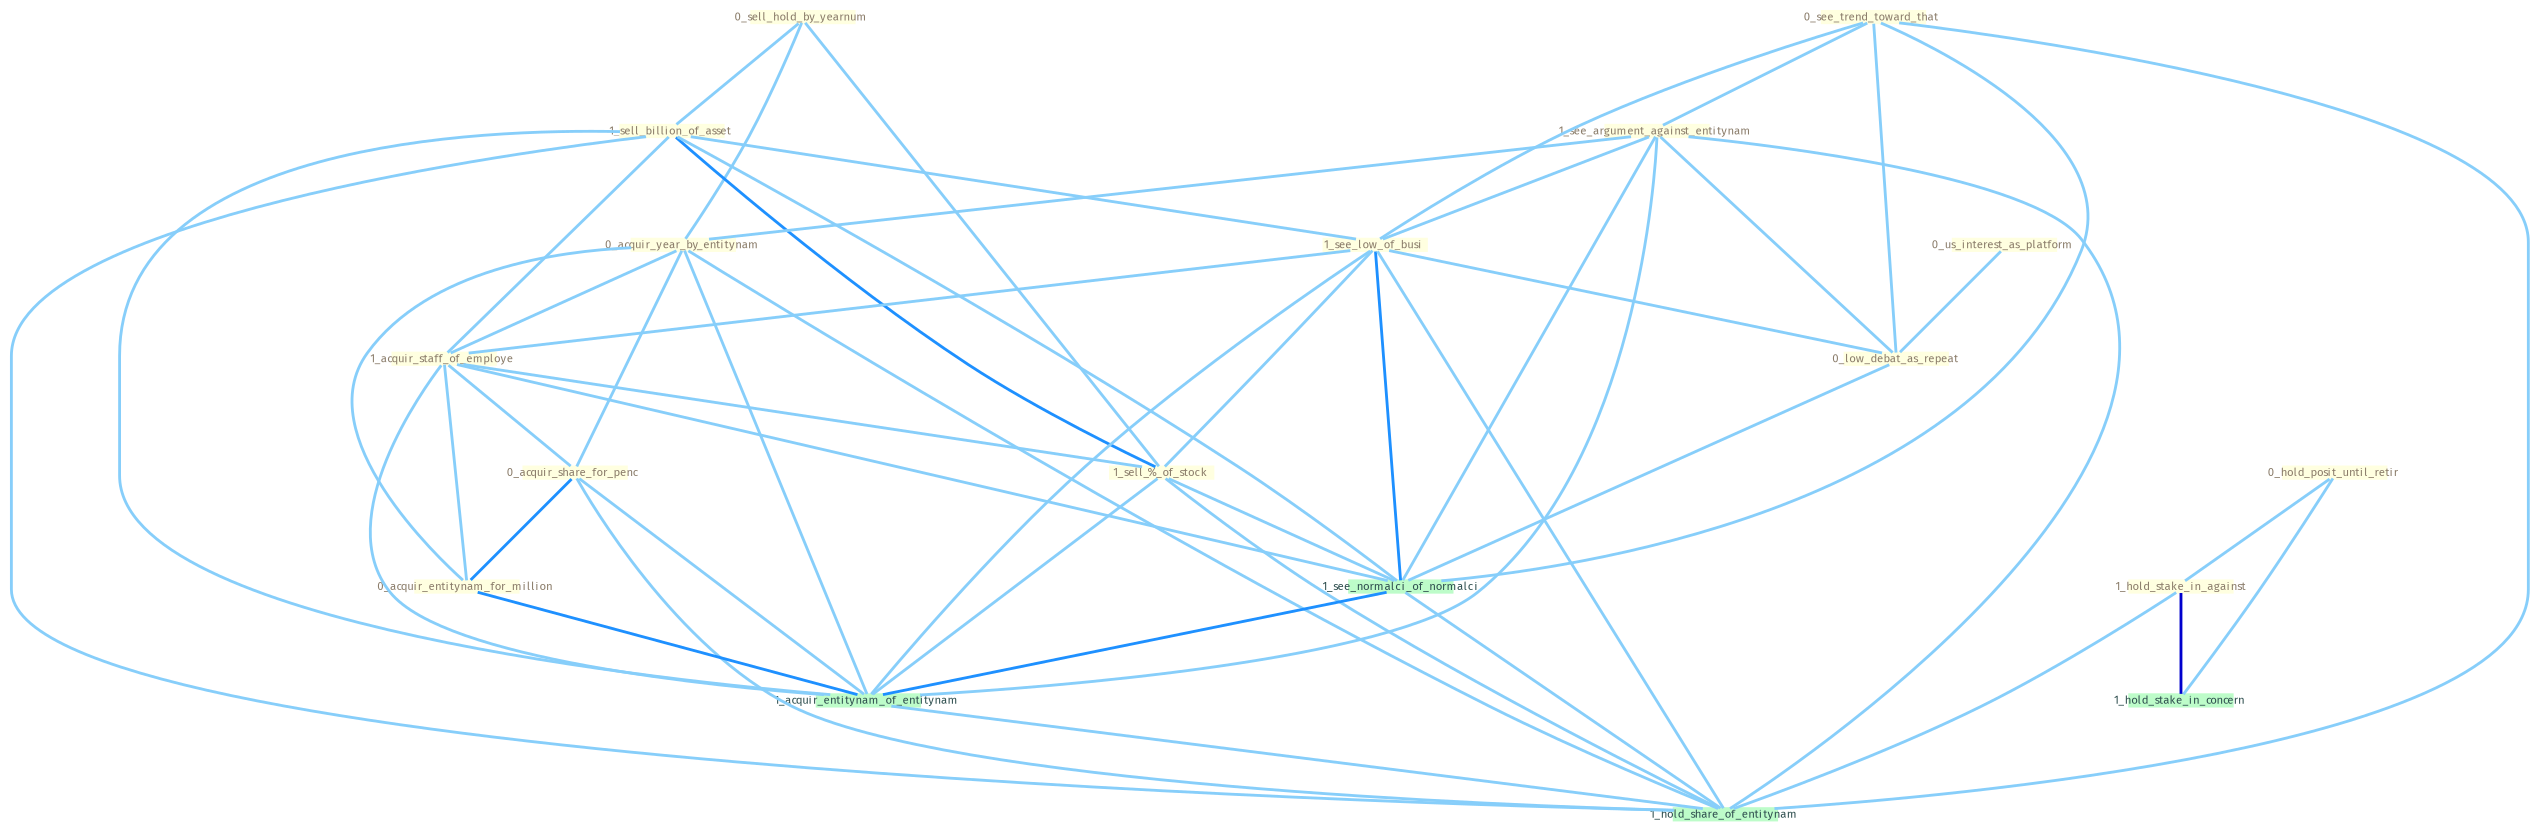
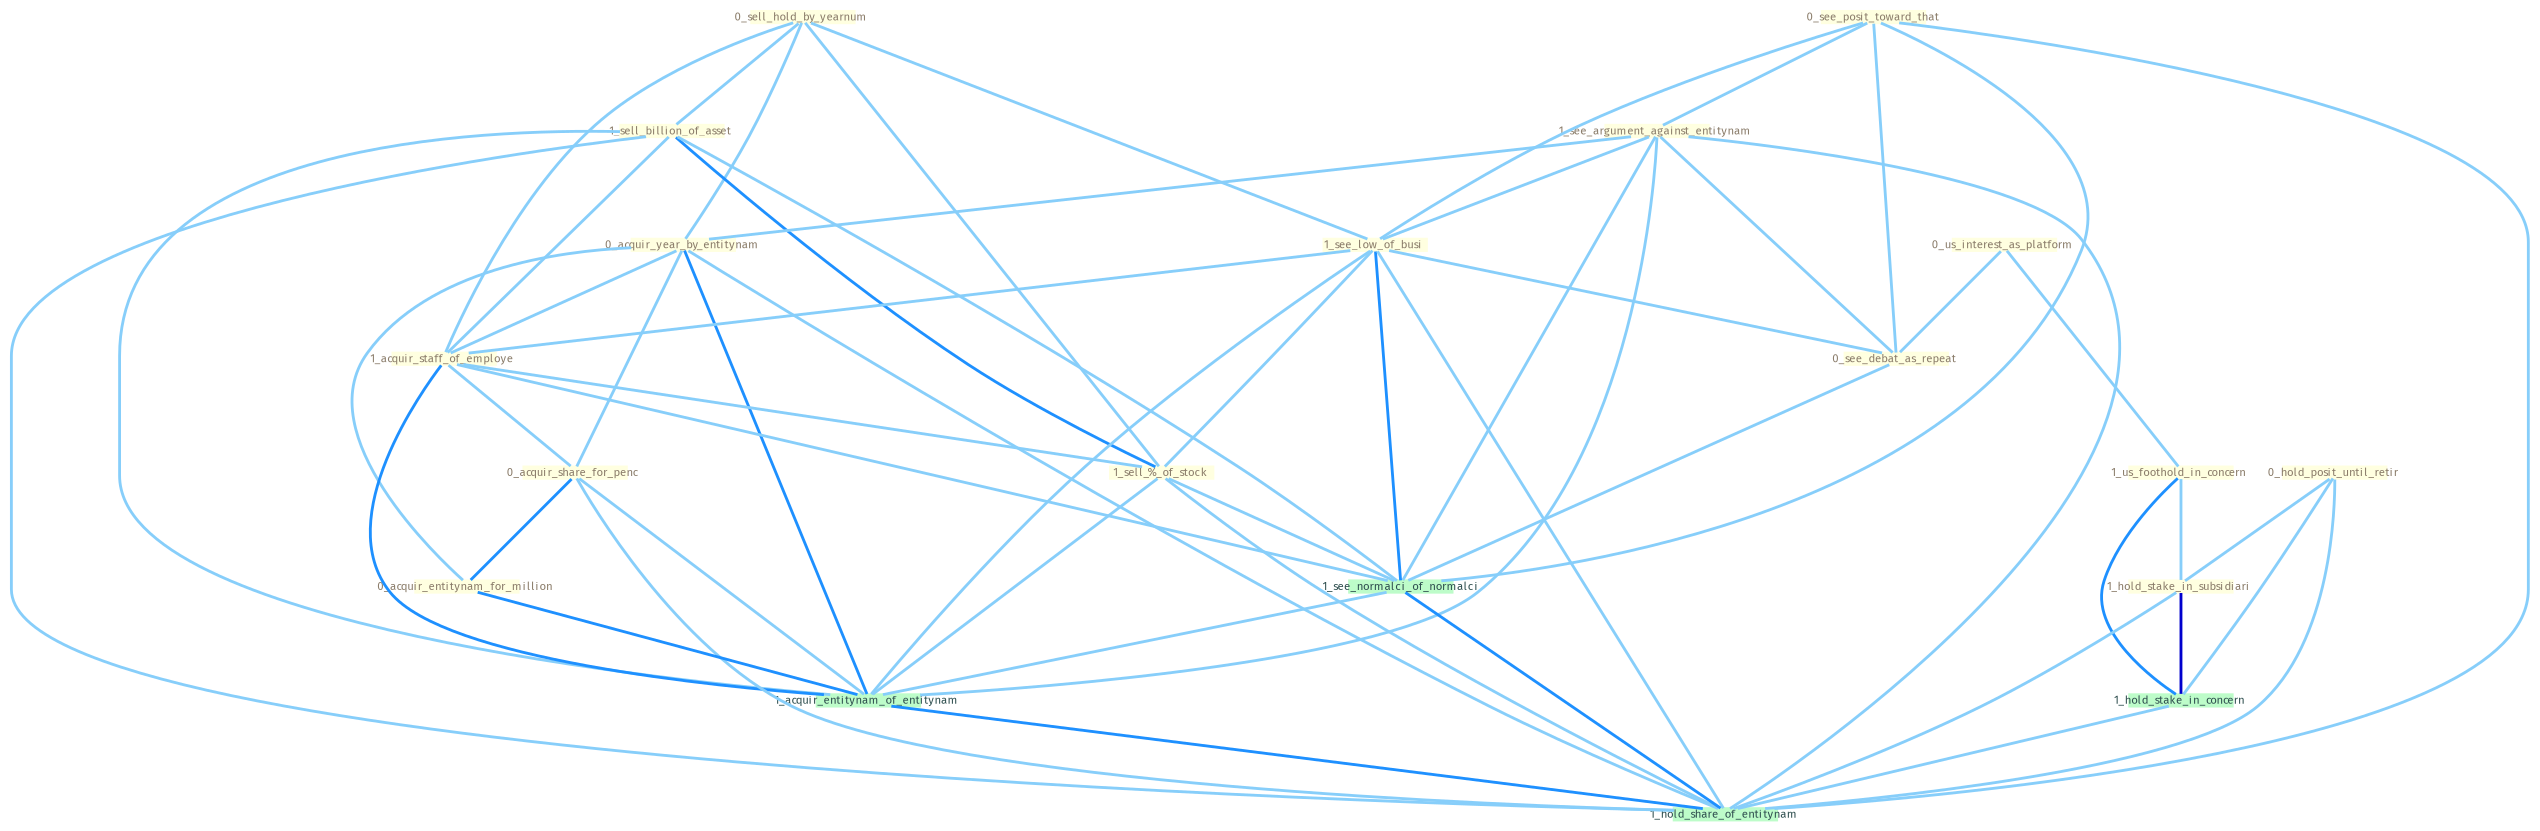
  graph {
    fontname="Fira Sans"
    node [color="#ffffe0" fixedsize=true fontcolor="#8b7d6b" fontname="Fira Sans" fontsize=4 shape=polygon style=filled]
    edge [color="#87cefa" fontname="Fira Sans" w=1]
    "0_sell_hold_by_yearnum " [height=.06 width=.5]
    "0_us_interest_as_platform " [height=.06 width=.5]
-   "0_see_trend_toward_that " [height=.06 width=.5]
+   "0_see_trend_toward_that " [height=.06 width=.5 label="0_see_posit_toward_that"]
    "1_sell_billion_of_asset " [height=.06 width=.5]
    "1_see_argument_against_entitynam " [height=.06 width=.5]
    "0_acquir_year_by_entitynam " [height=.06 width=.5]
+   "1_us_foothold_in_concern " [height=.06 width=.5]
    "1_see_low_of_busi " [height=.06 width=.5]
    "1_acquir_staff_of_employe " [height=.06 width=.5]
    "0_hold_posit_until_retir " [height=.06 width=.5]
-   "1_hold_stake_in_subsidiari " [height=.06 width=.5 label="1_hold_stake_in_against"]
-   "0_see_debat_as_repeat " [height=.06 width=.5 label="0_low_debat_as_repeat"]
+   "1_hold_stake_in_subsidiari " [height=.06 width=.5]
+   "0_see_debat_as_repeat " [height=.06 width=.5]
    "1_sell_%_of_stock " [height=.06 width=.5]
    "0_acquir_share_for_penc " [height=.06 width=.5]
    "0_acquir_entitynam_for_million " [height=.06 width=.5]
    n16 [color="#BDFCC9" fontcolor="#2f4f4f" height=.06 label="1_see_normalci_of_normalci" width=.5]
    "1_hold_share_of_entitynam " [color="#BDFCC9" fontcolor="#2f4f4f" height=.06 width=.5]
    "1_acquir_entitynam_of_entitynam " [color="#BDFCC9" fontcolor="#2f4f4f" height=.06 width=.5]
    "1_hold_stake_in_concern " [color="#BDFCC9" fontcolor="#2f4f4f" height=.06 width=.5]
    subgraph sub_1 {
      "0_sell_hold_by_yearnum "
      "0_us_interest_as_platform "
      "0_see_trend_toward_that "
      "1_sell_billion_of_asset "
      "1_see_argument_against_entitynam "
      "0_acquir_year_by_entitynam "
+     "1_us_foothold_in_concern "
      "1_see_low_of_busi "
      "1_acquir_staff_of_employe "
      "0_hold_posit_until_retir "
      "1_hold_stake_in_subsidiari "
      "0_see_debat_as_repeat "
      "1_sell_%_of_stock "
      "0_acquir_share_for_penc "
      "0_acquir_entitynam_for_million "
    }
    subgraph sub_2 {
    }
    "0_sell_hold_by_yearnum " -- "1_sell_billion_of_asset "
    "0_sell_hold_by_yearnum " -- "0_acquir_year_by_entitynam "
    "0_sell_hold_by_yearnum " -- "1_sell_%_of_stock "
+   "0_us_interest_as_platform " -- "1_us_foothold_in_concern "
    "0_us_interest_as_platform " -- "0_see_debat_as_repeat "
    "0_see_trend_toward_that " -- "1_see_argument_against_entitynam "
    "0_see_trend_toward_that " -- "1_see_low_of_busi "
    "0_see_trend_toward_that " -- "0_see_debat_as_repeat "
    "0_see_trend_toward_that " -- n16
    "0_see_trend_toward_that " -- "1_hold_share_of_entitynam "
-   "1_sell_billion_of_asset " -- "1_see_low_of_busi "
+   "0_sell_hold_by_yearnum " -- "1_see_low_of_busi "
    "1_sell_billion_of_asset " -- "1_acquir_staff_of_employe "
    "1_sell_billion_of_asset " -- "1_sell_%_of_stock " [color="#1e90ff" w=2]
    "1_sell_billion_of_asset " -- n16
    "1_sell_billion_of_asset " -- "1_hold_share_of_entitynam "
    "1_sell_billion_of_asset " -- "1_acquir_entitynam_of_entitynam "
    "1_see_argument_against_entitynam " -- "0_acquir_year_by_entitynam "
    "1_see_argument_against_entitynam " -- "1_see_low_of_busi "
    "1_see_argument_against_entitynam " -- "0_see_debat_as_repeat "
    "1_see_argument_against_entitynam " -- n16
    "1_see_argument_against_entitynam " -- "1_hold_share_of_entitynam "
    "1_see_argument_against_entitynam " -- "1_acquir_entitynam_of_entitynam "
    "0_acquir_year_by_entitynam " -- "1_acquir_staff_of_employe "
    "0_acquir_year_by_entitynam " -- "0_acquir_share_for_penc "
    "0_acquir_year_by_entitynam " -- "0_acquir_entitynam_for_million "
    "0_acquir_year_by_entitynam " -- "1_hold_share_of_entitynam "
-   "0_acquir_year_by_entitynam " -- "1_acquir_entitynam_of_entitynam " [w=2]
+   "0_acquir_year_by_entitynam " -- "1_acquir_entitynam_of_entitynam " [color="#1e90ff" w=2]
+   "1_us_foothold_in_concern " -- "1_hold_stake_in_subsidiari "
+   "1_us_foothold_in_concern " -- "1_hold_stake_in_concern " [color="#1e90ff" w=2]
    "1_see_low_of_busi " -- "1_acquir_staff_of_employe "
    "1_see_low_of_busi " -- "0_see_debat_as_repeat "
    "1_see_low_of_busi " -- "1_sell_%_of_stock "
    "1_see_low_of_busi " -- n16 [color="#1e90ff" w=2]
    "1_see_low_of_busi " -- "1_hold_share_of_entitynam "
    "1_see_low_of_busi " -- "1_acquir_entitynam_of_entitynam "
    "1_acquir_staff_of_employe " -- "1_sell_%_of_stock "
    "1_acquir_staff_of_employe " -- "0_acquir_share_for_penc "
-   "1_acquir_staff_of_employe " -- "0_acquir_entitynam_for_million "
+   "1_acquir_staff_of_employe " -- "0_sell_hold_by_yearnum "
    "1_acquir_staff_of_employe " -- n16
-   "1_acquir_staff_of_employe " -- "1_acquir_entitynam_of_entitynam " [w=2]
+   "1_acquir_staff_of_employe " -- "1_acquir_entitynam_of_entitynam " [color="#1e90ff" w=2]
    "0_hold_posit_until_retir " -- "1_hold_stake_in_subsidiari "
+   "0_hold_posit_until_retir " -- "1_hold_share_of_entitynam "
    "0_hold_posit_until_retir " -- "1_hold_stake_in_concern "
    "1_hold_stake_in_subsidiari " -- "1_hold_share_of_entitynam "
    "1_hold_stake_in_subsidiari " -- "1_hold_stake_in_concern " [color="#0000cd" w=3]
    "0_see_debat_as_repeat " -- n16
    "1_sell_%_of_stock " -- n16
    "1_sell_%_of_stock " -- "1_hold_share_of_entitynam "
    "1_sell_%_of_stock " -- "1_acquir_entitynam_of_entitynam "
    "0_acquir_share_for_penc " -- "0_acquir_entitynam_for_million " [color="#1e90ff" w=2]
    "0_acquir_share_for_penc " -- "1_hold_share_of_entitynam "
    "0_acquir_share_for_penc " -- "1_acquir_entitynam_of_entitynam "
    "0_acquir_entitynam_for_million " -- "1_acquir_entitynam_of_entitynam " [color="#1e90ff" w=2]
-   n16 -- "1_hold_share_of_entitynam "
-   n16 -- "1_acquir_entitynam_of_entitynam " [color="#1e90ff"]
-   "1_acquir_entitynam_of_entitynam " -- "1_hold_share_of_entitynam " [w=2]
+   n16 -- "1_hold_share_of_entitynam " [color="#1e90ff"]
+   n16 -- "1_acquir_entitynam_of_entitynam "
+   "1_acquir_entitynam_of_entitynam " -- "1_hold_share_of_entitynam " [color="#1e90ff" w=2]
+   "1_hold_stake_in_concern " -- "1_hold_share_of_entitynam "
  }
